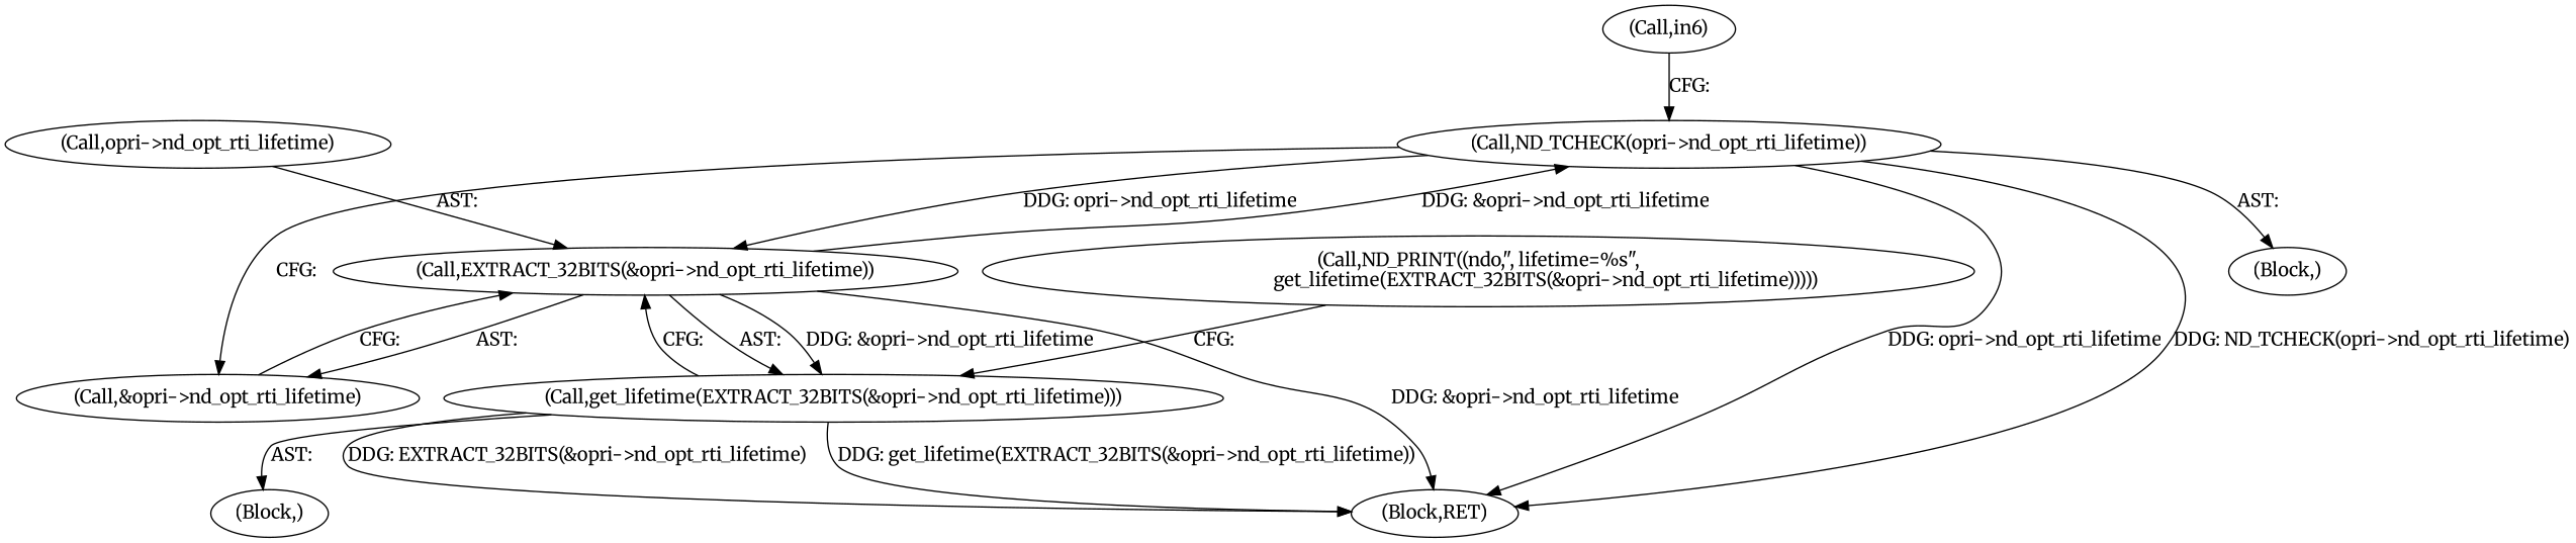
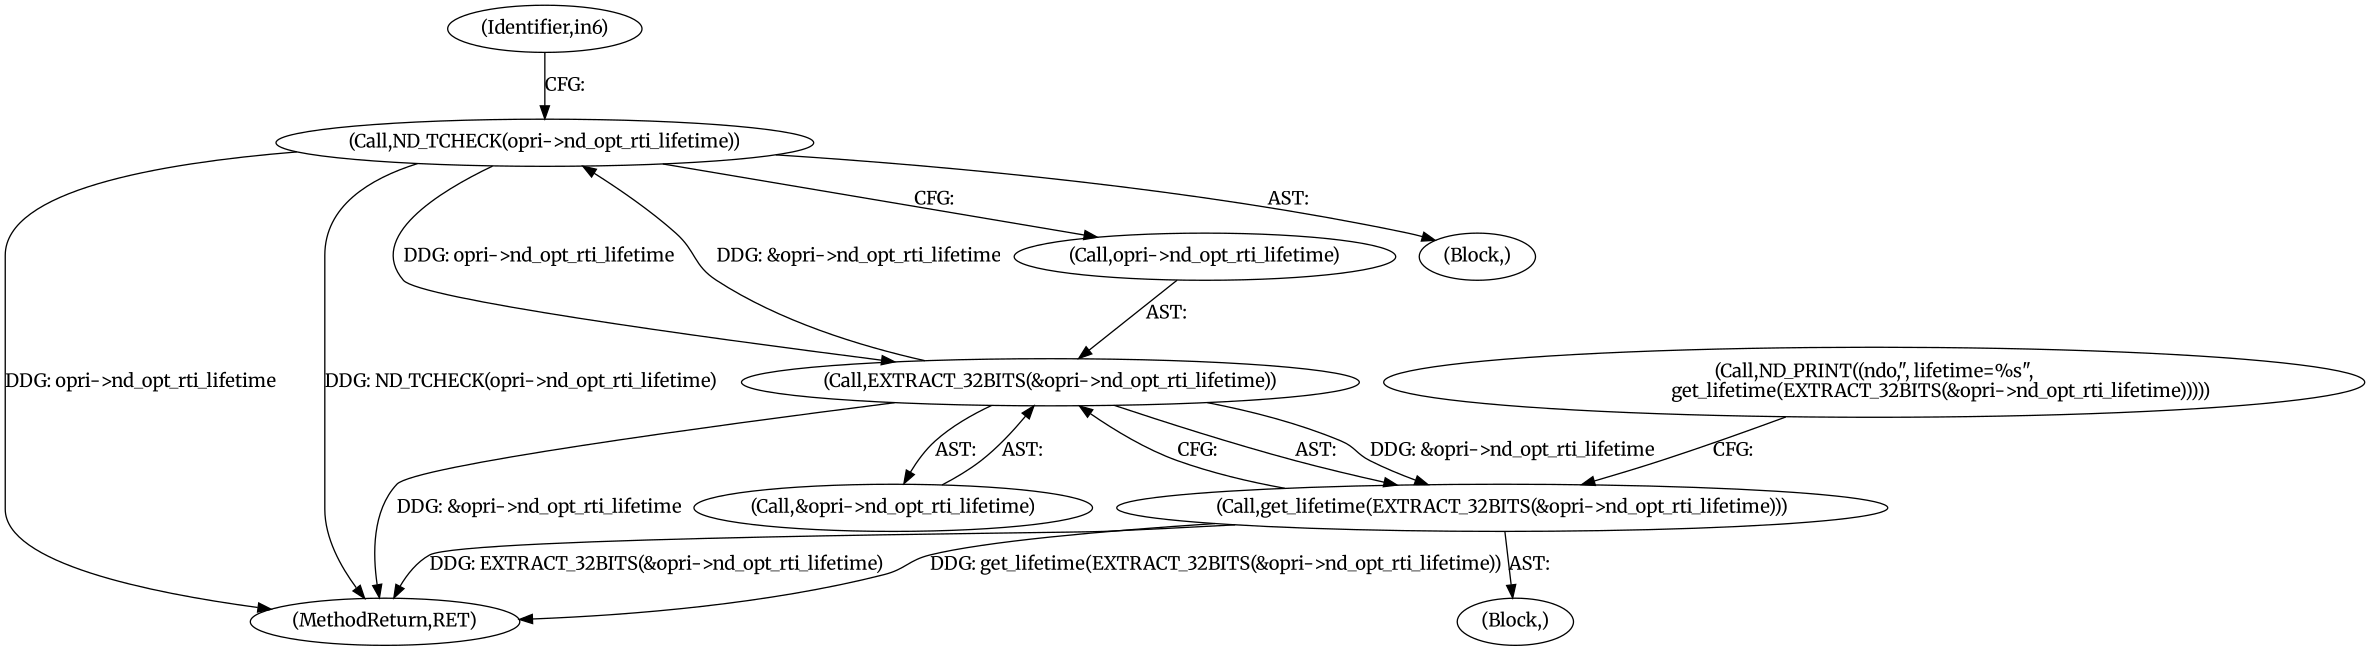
  digraph {
    fontname=Merriweather
    node [fontname=Merriweather]
    edge [fontname=Merriweather]
    n1 [label="(Call,ND_TCHECK(opri->nd_opt_rti_lifetime))"]
    n2 [label="(Call,EXTRACT_32BITS(&opri->nd_opt_rti_lifetime))"]
-   n3 [label="(Block,RET)"]
+   n3 [label="(MethodReturn,RET)"]
    n4 [label="(Call,opri->nd_opt_rti_lifetime)"]
    n5 [label="(Block,)"]
    n6 [label="(Call,get_lifetime(EXTRACT_32BITS(&opri->nd_opt_rti_lifetime)))"]
    n7 [label="(Call,&opri->nd_opt_rti_lifetime)"]
    n8 [label="(Block,)"]
    n9 [label="(Call,ND_PRINT((ndo,\", lifetime=%s\",\n                                  get_lifetime(EXTRACT_32BITS(&opri->nd_opt_rti_lifetime)))))"]
-   n10 [label="(Call,in6)"]
+   n10 [label="(Identifier,in6)"]
    n1 -> n2 [label="DDG: opri->nd_opt_rti_lifetime"]
    n1 -> n3 [label="DDG: opri->nd_opt_rti_lifetime"]
    n1 -> n3 [label="DDG: ND_TCHECK(opri->nd_opt_rti_lifetime)"]
-   n1 -> n7 [label="CFG: "]
+   n1 -> n4 [label="CFG: "]
    n1 -> n5 [label="AST: "]
    n2 -> n1 [label="DDG: &opri->nd_opt_rti_lifetime"]
    n2 -> n3 [label="DDG: &opri->nd_opt_rti_lifetime"]
    n2 -> n6 [label="AST: "]
    n2 -> n6 [label="DDG: &opri->nd_opt_rti_lifetime"]
    n2 -> n7 [label="AST: "]
    n4 -> n2 [label="AST: "]
    n6 -> n2 [label="CFG: "]
    n6 -> n3 [label="DDG: EXTRACT_32BITS(&opri->nd_opt_rti_lifetime)"]
    n6 -> n3 [label="DDG: get_lifetime(EXTRACT_32BITS(&opri->nd_opt_rti_lifetime))"]
    n6 -> n8 [label="AST: "]
-   n7 -> n2 [label="CFG: "]
+   n7 -> n2 [label="AST: "]
    n9 -> n6 [label="CFG: "]
    n10 -> n1 [label="CFG: "]
  }
